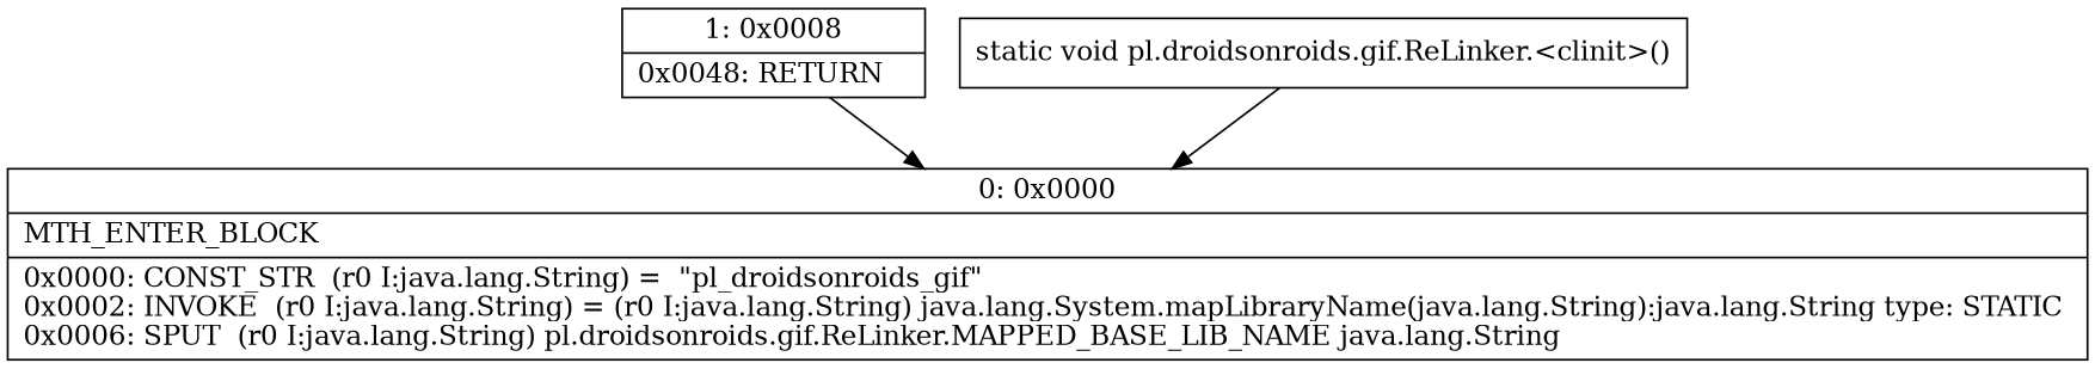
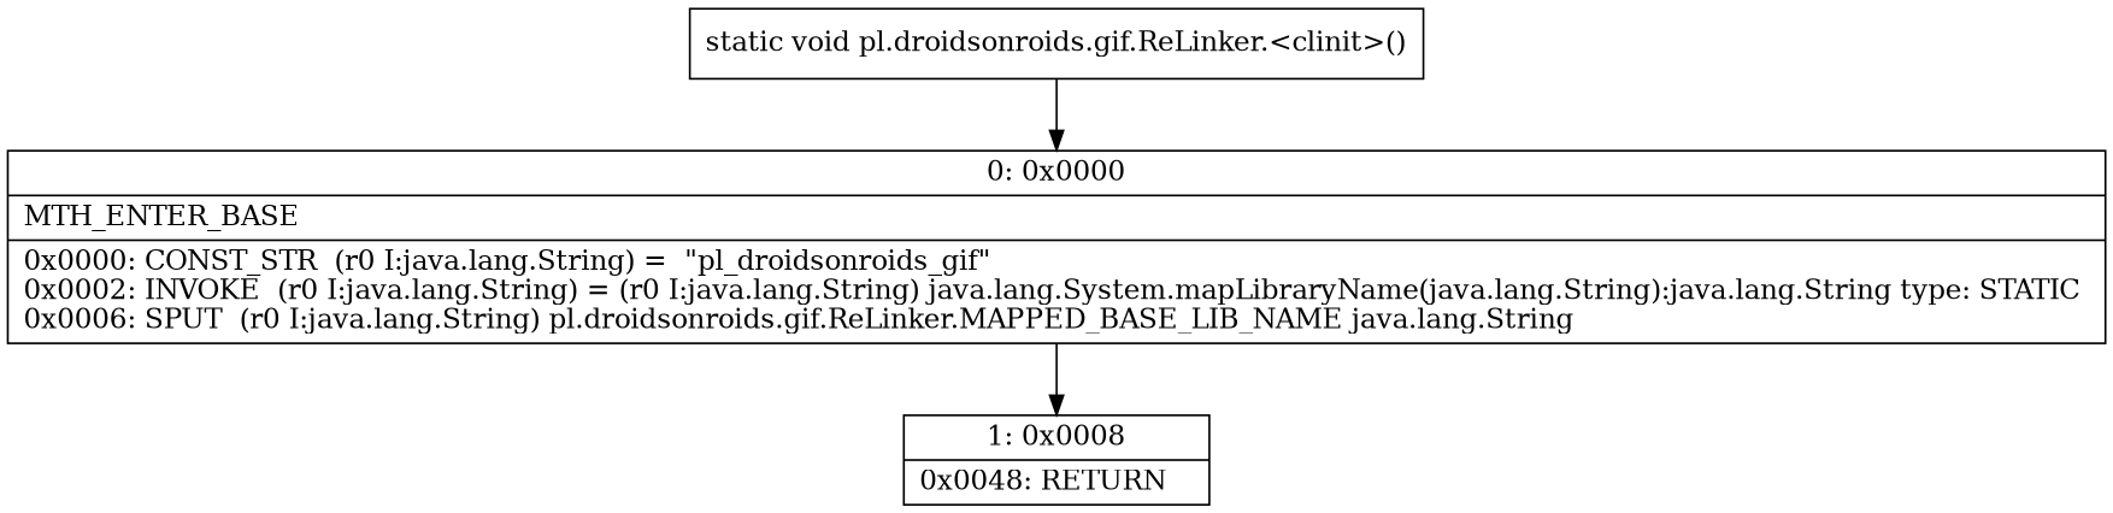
  digraph {
    node [shape=record]
-   n1 [label="{0\:\ 0x0000|MTH_ENTER_BLOCK\l|0x0000: CONST_STR  (r0 I:java.lang.String) =  \"pl_droidsonroids_gif\" \l0x0002: INVOKE  (r0 I:java.lang.String) = (r0 I:java.lang.String) java.lang.System.mapLibraryName(java.lang.String):java.lang.String type: STATIC \l0x0006: SPUT  (r0 I:java.lang.String) pl.droidsonroids.gif.ReLinker.MAPPED_BASE_LIB_NAME java.lang.String \l}"]
+   n1 [label="{0\:\ 0x0000|MTH_ENTER_BASE\l|0x0000: CONST_STR  (r0 I:java.lang.String) =  \"pl_droidsonroids_gif\" \l0x0002: INVOKE  (r0 I:java.lang.String) = (r0 I:java.lang.String) java.lang.System.mapLibraryName(java.lang.String):java.lang.String type: STATIC \l0x0006: SPUT  (r0 I:java.lang.String) pl.droidsonroids.gif.ReLinker.MAPPED_BASE_LIB_NAME java.lang.String \l}"]
    n2 [label="{1\:\ 0x0008|0x0048: RETURN   \l}"]
    n3 [label="{static void pl.droidsonroids.gif.ReLinker.\<clinit\>() }"]
-   n2 -> n1
+   n1 -> n2
    n3 -> n1
  }
